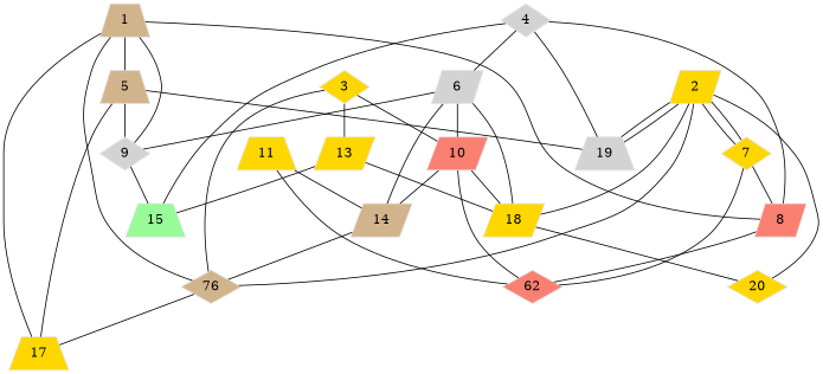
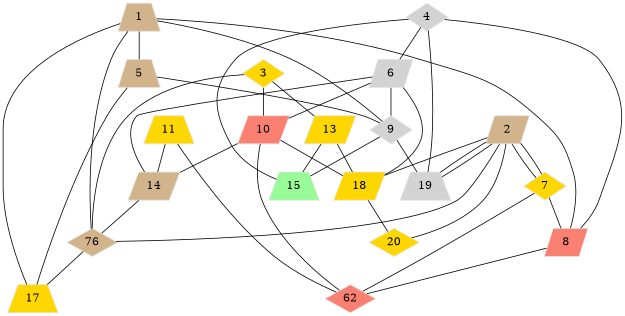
  graph {
    node [color=gray90 fillcolor=gold shape=parallelogram style=filled]
    1 [fillcolor=tan shape=trapezium]
    5 [fillcolor=tan shape=trapezium]
    8 [fillcolor=salmon]
    9 [fillcolor=lightgrey shape=diamond]
    n5 [fillcolor=tan label=76 shape=diamond]
    17 [shape=trapezium]
    19 [fillcolor=lightgrey shape=trapezium]
    n8 [fillcolor=salmon label=62 shape=diamond]
    15 [fillcolor=palegreen shape=trapezium]
-   2
+   2 [fillcolor=tan]
    7 [shape=diamond]
    18
    20 [shape=diamond]
    3 [shape=diamond]
    10 [fillcolor=salmon]
    13
    14 [fillcolor=tan]
    4 [fillcolor=lightgrey shape=diamond]
    6 [fillcolor=lightgrey]
    11 [shape=trapezium]
    1 -- 5
    1 -- 8
    1 -- 9
    1 -- n5
    1 -- 17
    5 -- 9
    5 -- 17
-   5 -- 19
+   9 -- 19
    8 -- n8
    9 -- 15
    n5 -- 17
    2 -- n5
    2 -- 19
    2 -- 19
    2 -- 7
    2 -- 7
    2 -- 18
    2 -- 20
    7 -- 8
    7 -- n8
    18 -- 20
    3 -- n5
    3 -- 10
    3 -- 13
    10 -- n8
    10 -- 18
    10 -- 14
    13 -- 15
    13 -- 18
    14 -- n5
    4 -- 8
    4 -- 19
    4 -- 15
    4 -- 6
    6 -- 9
    6 -- 18
    6 -- 10
    6 -- 14
    11 -- n8
    11 -- 14
  }
